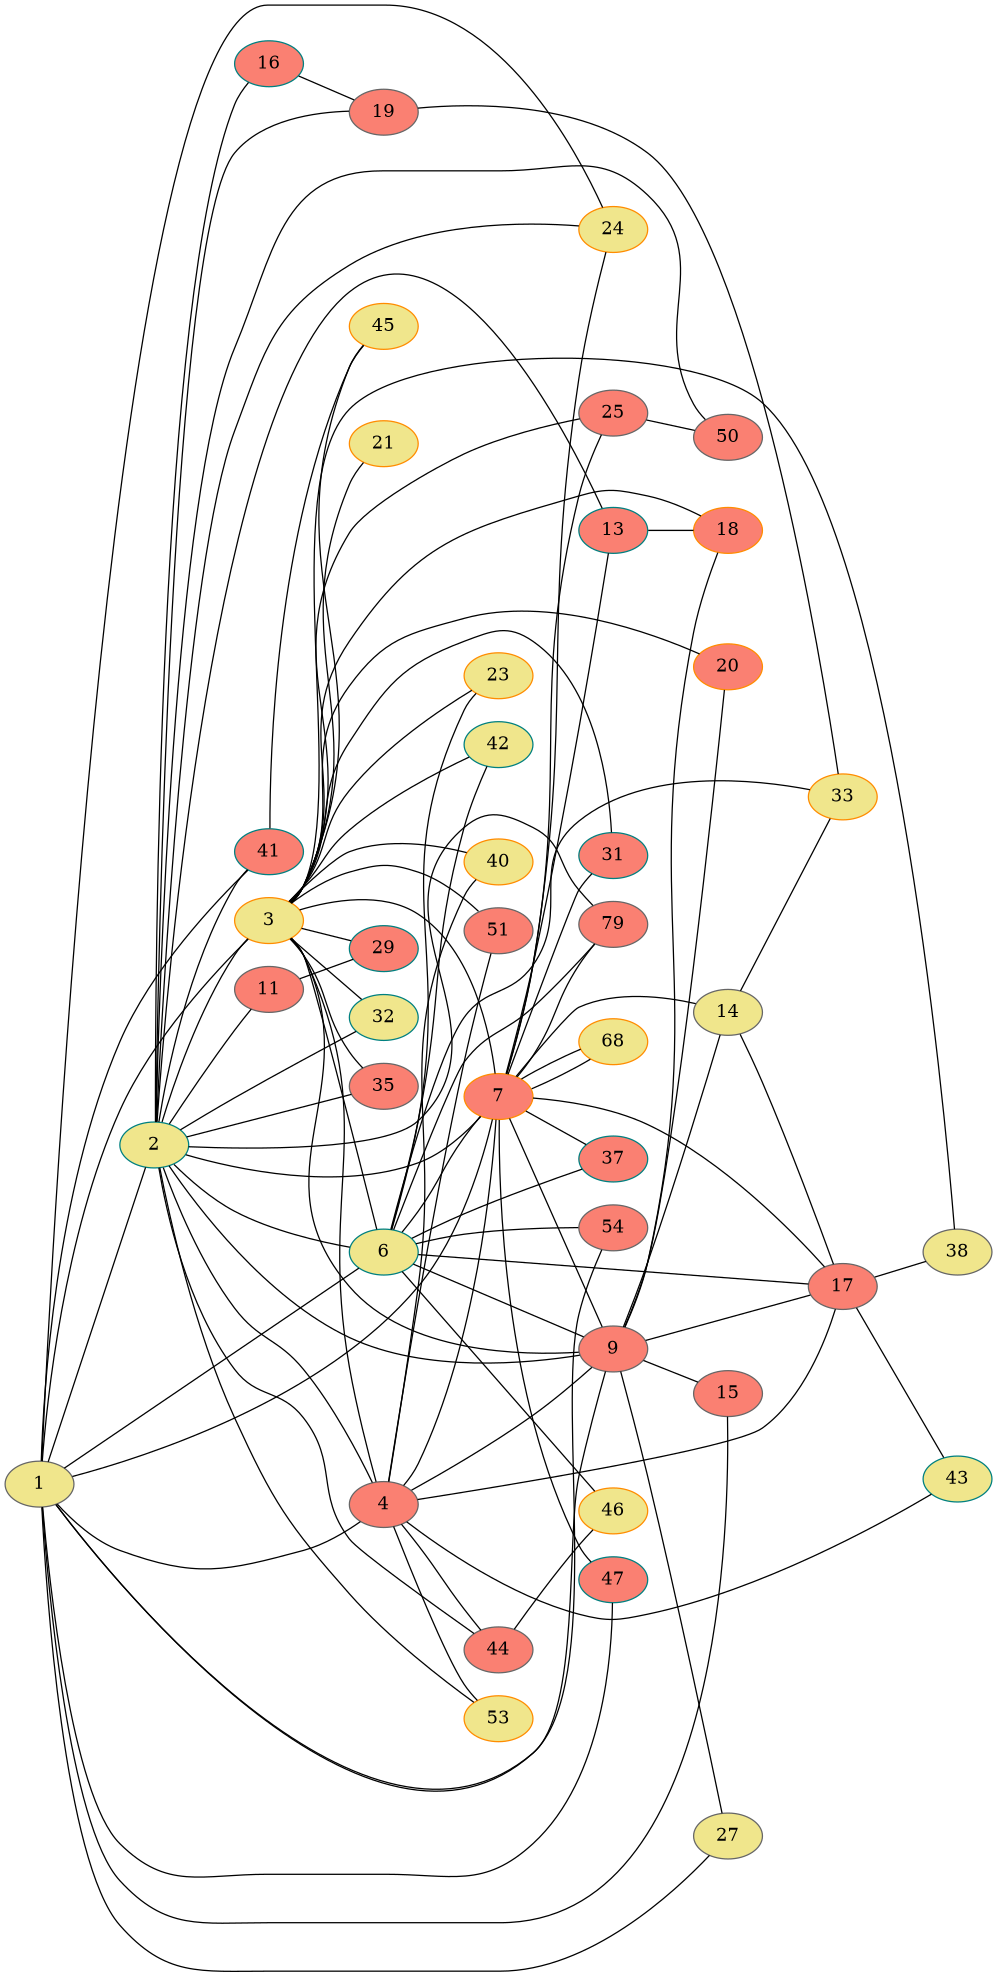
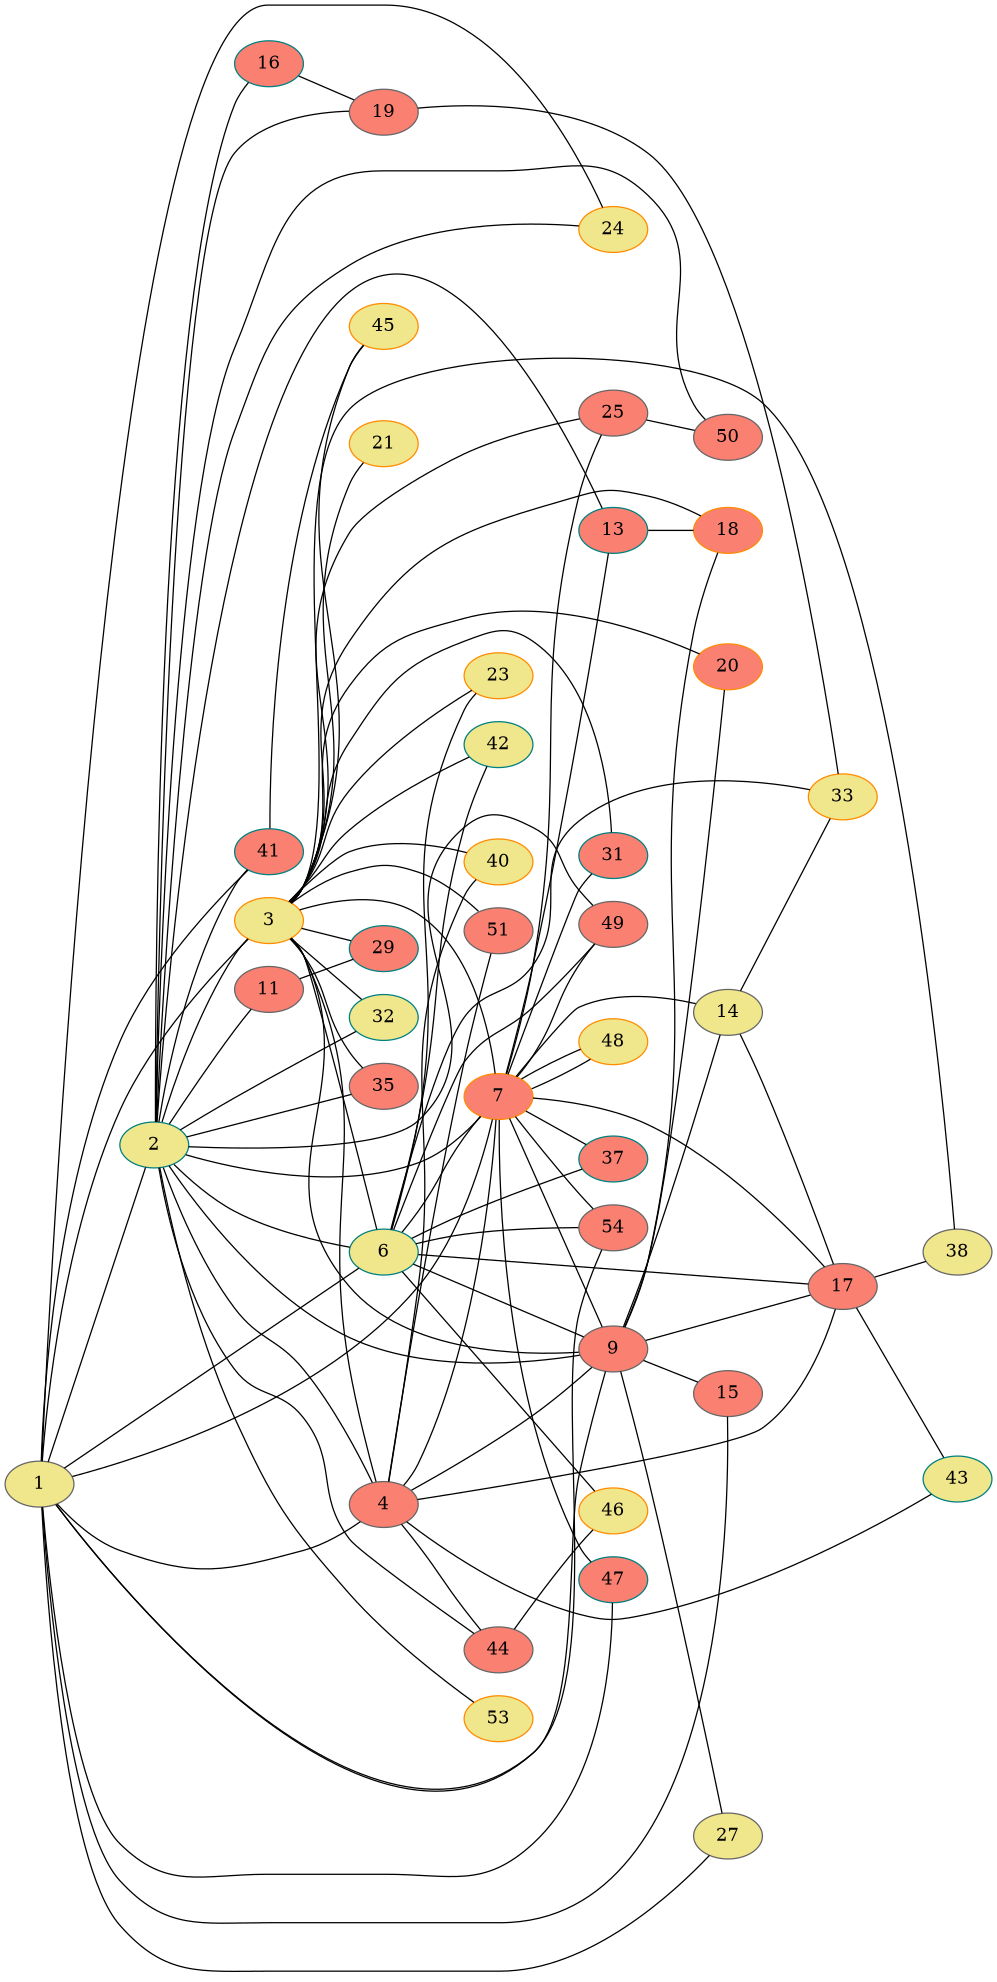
  graph {
    rankdir=LR
    node [color=gray40 fillcolor=salmon style=filled]
    1 [fillcolor=khaki super="+5"]
    2 [color=teal fillcolor=khaki super="+8"]
    3 [color=darkorange fillcolor=khaki super="+10"]
    4 [super="+36"]
    6 [color=teal fillcolor=khaki super="+56"]
    7 [color=darkorange super="+12"]
    9 [super="+26"]
    15
    24 [color=darkorange fillcolor=khaki super="+52"]
    27 [fillcolor=khaki]
    41 [color=teal]
    47 [color=teal]
    54
    11
    13 [color=teal]
    16 [color=teal]
    19 [super="+39"]
    32 [color=teal fillcolor=khaki]
    35
    44
-   49 [super="+55" label=79]
+   49 [super="+55"]
    50
    53 [color=darkorange fillcolor=khaki]
    18 [color=darkorange super="+22"]
    20 [color=darkorange]
    21 [color=darkorange fillcolor=khaki]
    23 [color=darkorange fillcolor=khaki super="+34"]
    25
    29 [color=teal]
    31 [color=teal]
    38 [fillcolor=khaki]
    40 [color=darkorange fillcolor=khaki]
    42 [color=teal fillcolor=khaki]
    45 [color=darkorange fillcolor=khaki]
    51
    17 [super="+28"]
    43 [color=teal fillcolor=khaki]
    33 [color=darkorange fillcolor=khaki]
    37 [color=teal]
    46 [color=darkorange fillcolor=khaki]
    14 [fillcolor=khaki super="+30"]
-   48 [color=darkorange fillcolor=khaki label=68]
+   48 [color=darkorange fillcolor=khaki]
    1 -- 2 [weight=4]
    1 -- 3 [weight=4]
    1 -- 4 [weight=2]
    1 -- 6 [weight=2]
    1 -- 7 [weight=2]
    1 -- 9 [weight=2]
    1 -- 15
    1 -- 24
    1 -- 27
    1 -- 41
    1 -- 47
    1 -- 54
    2 -- 3 [weight=4]
    2 -- 4 [weight=2]
    2 -- 6 [weight=2]
    2 -- 7 [weight=2]
    2 -- 9 [weight=2]
    2 -- 24
    2 -- 41
    2 -- 11
    2 -- 13
    2 -- 16 [weight=2]
    2 -- 19
    2 -- 32
    2 -- 35
    2 -- 44
    2 -- 49
    2 -- 50
    2 -- 53
    3 -- 4 [weight=2]
    3 -- 6 [weight=2]
    3 -- 7 [weight=2]
    3 -- 9 [weight=2]
    3 -- 32
    3 -- 35
    3 -- 18
    3 -- 20
    3 -- 21
    3 -- 23 [weight=2]
    3 -- 25
    3 -- 29
    3 -- 31
    3 -- 38
    3 -- 40
    3 -- 42
    3 -- 45
    3 -- 51
    4 -- 7
    4 -- 9
    4 -- 44
-   4 -- 53
    4 -- 40
    4 -- 51
    4 -- 17
    4 -- 43
    6 -- 7
    6 -- 9 [weight=2]
    6 -- 54
    6 -- 49
    6 -- 23
    6 -- 42
    6 -- 17
    6 -- 33
    6 -- 37
    6 -- 46
    7 -- 9
-   7 -- 24
+   7 -- 54
    7 -- 47
    7 -- 13
    7 -- 49
    7 -- 25
    7 -- 31
    7 -- 17
    7 -- 37
    7 -- 14
    7 -- 48
    7 -- 48
    9 -- 15
    9 -- 27
    9 -- 18
    9 -- 20
    9 -- 17
    9 -- 14
    41 -- 45
    11 -- 29
    13 -- 18
    16 -- 19
    19 -- 33
    44 -- 46
    25 -- 50
    17 -- 38
    17 -- 43
    14 -- 17
    14 -- 33
  }
